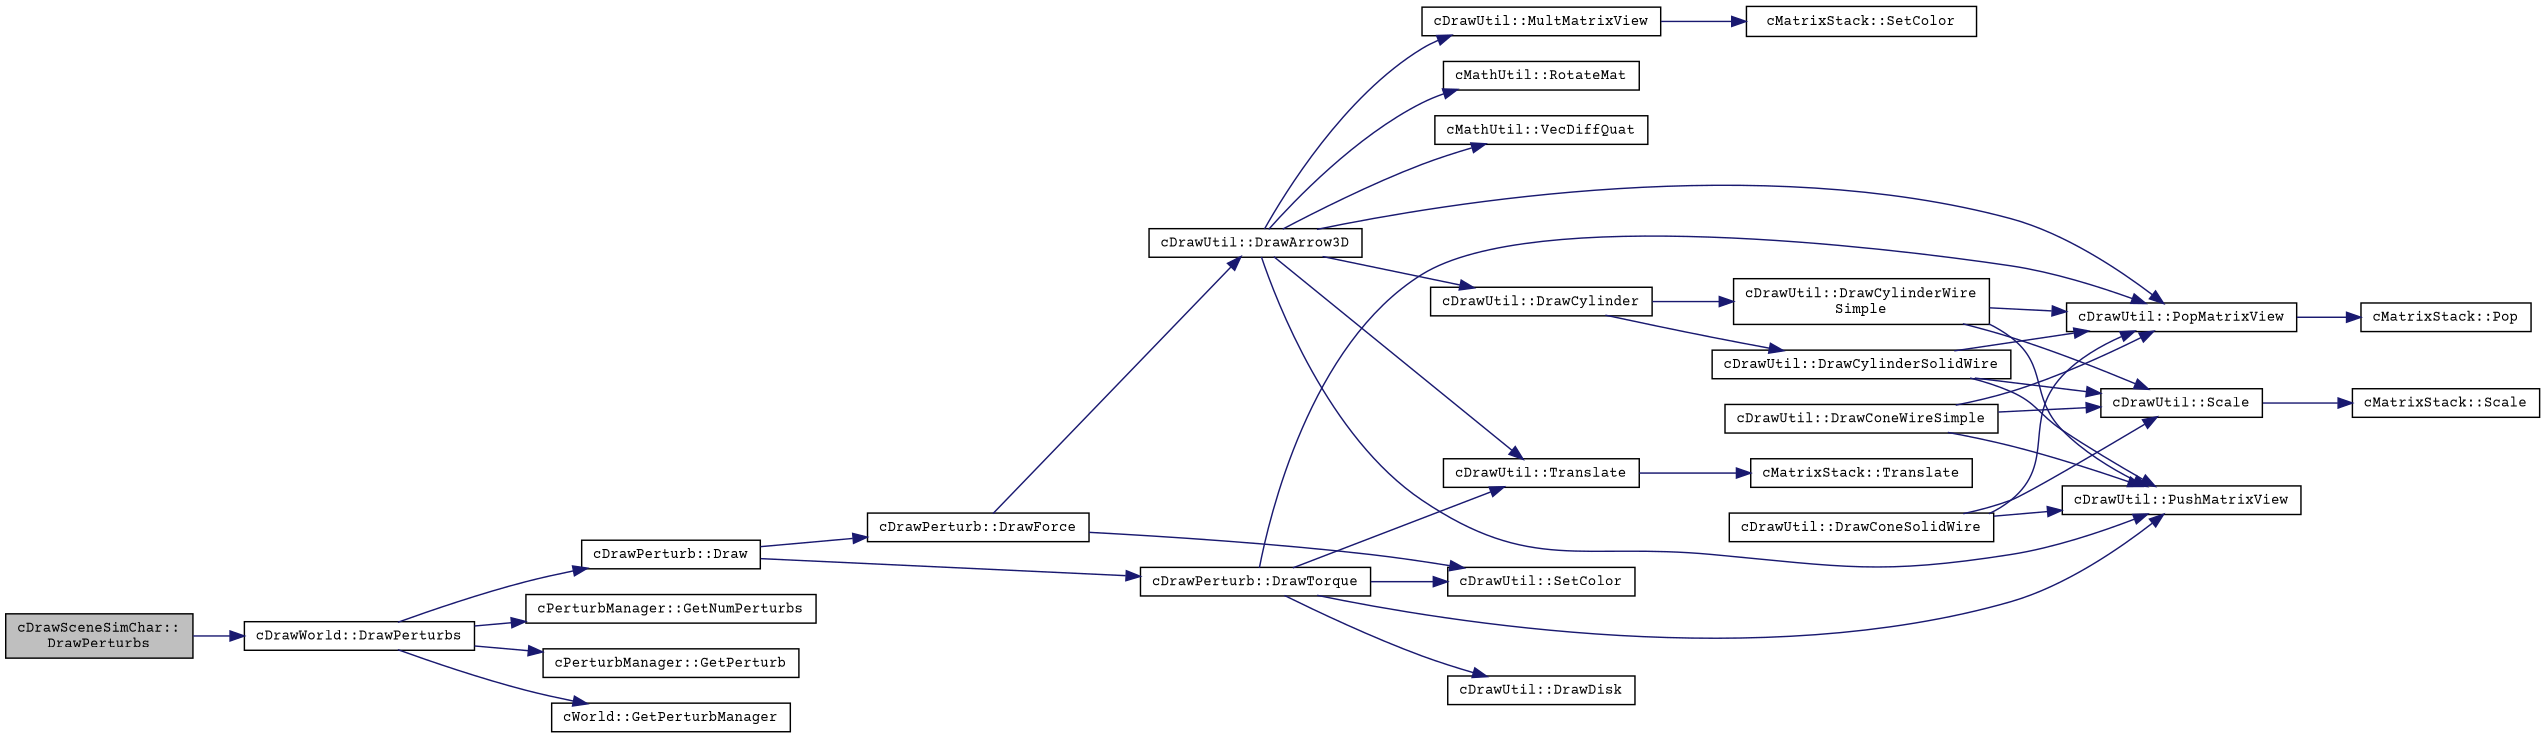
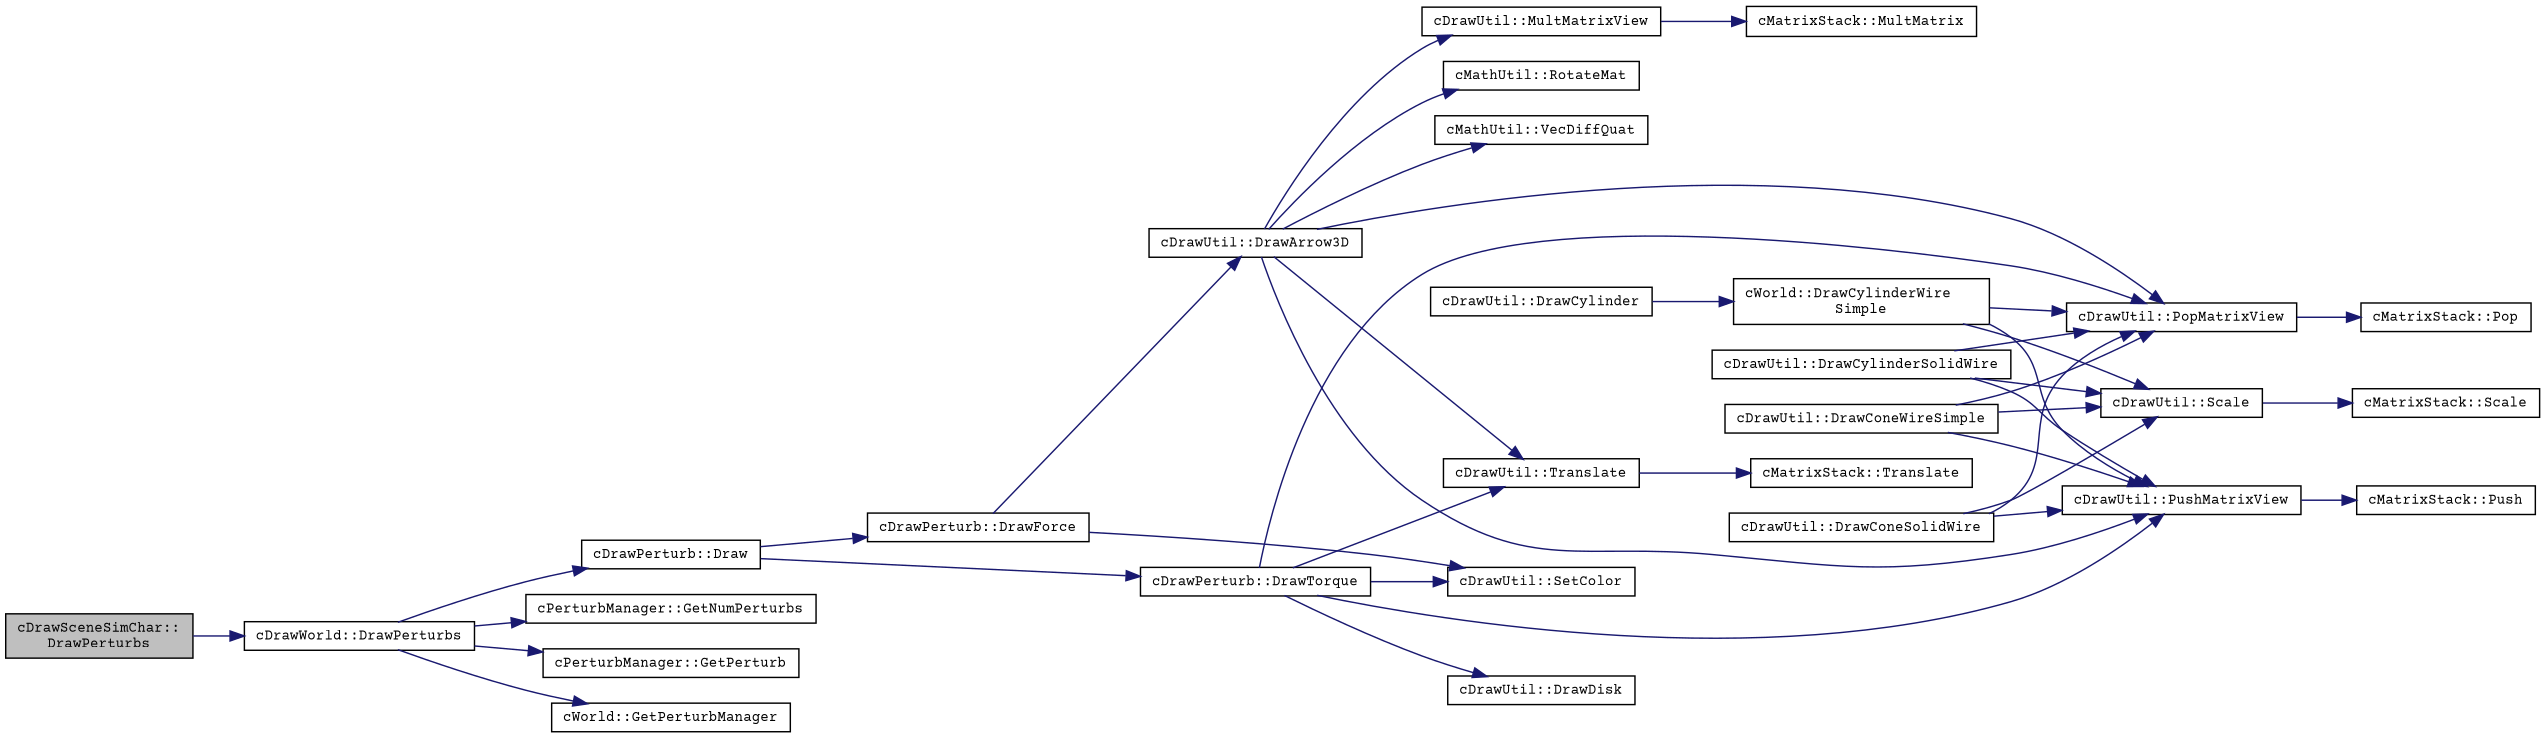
  digraph {
    fontname="Courier Prime"
    rankdir=LR
    node [color=black fillcolor=white fontname="Courier Prime" fontsize=10 shape=record style=filled]
    edge [color=midnightblue fontname="Courier Prime" fontsize=10 labelfontname=Helvetica labelfontsize=10 style=solid]
    n1 [fillcolor=grey75 fontcolor=black height=0.2 label="cDrawSceneSimChar::\lDrawPerturbs" width=0.4]
    n2 [height=0.2 label="cDrawWorld::DrawPerturbs" width=0.4]
    n3 [height=0.2 label="cDrawPerturb::Draw" width=0.4]
    n4 [height=0.2 label="cPerturbManager::GetNumPerturbs" width=0.4]
    n5 [height=0.2 label="cPerturbManager::GetPerturb" width=0.4]
    n6 [height=0.2 label="cWorld::GetPerturbManager" width=0.4]
    n7 [height=0.2 label="cDrawPerturb::DrawForce" width=0.4]
    n8 [height=0.2 label="cDrawPerturb::DrawTorque" width=0.4]
    n9 [height=0.2 label="cDrawUtil::DrawArrow3D" width=0.4]
    n10 [height=0.2 label="cDrawUtil::SetColor" width=0.4]
    n11 [height=0.2 label="cDrawUtil::PopMatrixView" width=0.4]
    n12 [height=0.2 label="cDrawUtil::PushMatrixView" width=0.4]
    n13 [height=0.2 label="cDrawUtil::Translate" width=0.4]
    n14 [height=0.2 label="cDrawUtil::DrawDisk" width=0.4]
    n15 [height=0.2 label="cDrawUtil::DrawCylinder" width=0.4]
    n16 [height=0.2 label="cDrawUtil::MultMatrixView" width=0.4]
    n17 [height=0.2 label="cMathUtil::RotateMat" width=0.4]
    n18 [height=0.2 label="cMathUtil::VecDiffQuat" width=0.4]
    n19 [height=0.2 label="cMatrixStack::Pop" width=0.4]
+   n20 [height=0.2 label="cMatrixStack::Push" width=0.4]
    n21 [height=0.2 label="cDrawUtil::DrawCylinderSolidWire" width=0.4]
-   n22 [height=0.2 label="cDrawUtil::DrawCylinderWire\lSimple" width=0.4]
-   n23 [height=0.2 label="cMatrixStack::SetColor" width=0.4]
+   n22 [height=0.2 label="cWorld::DrawCylinderWire\lSimple" width=0.4]
+   n23 [height=0.2 label="cMatrixStack::MultMatrix" width=0.4]
    n24 [height=0.2 label="cMatrixStack::Translate" width=0.4]
    n25 [height=0.2 label="cDrawUtil::DrawConeSolidWire" width=0.4]
    n26 [height=0.2 label="cDrawUtil::Scale" width=0.4]
    n27 [height=0.2 label="cDrawUtil::DrawConeWireSimple" width=0.4]
    n28 [height=0.2 label="cMatrixStack::Scale" width=0.4]
    n1 -> n2
    n2 -> n3
    n2 -> n4
    n2 -> n5
    n2 -> n6
    n3 -> n7
    n3 -> n8
    n7 -> n9
    n7 -> n10
    n8 -> n10
    n8 -> n11
    n8 -> n12
    n8 -> n13
    n8 -> n14
    n9 -> n11
    n9 -> n12
    n9 -> n13
-   n9 -> n15
    n9 -> n16
    n9 -> n17
    n9 -> n18
    n11 -> n19
+   n12 -> n20
    n13 -> n24
-   n15 -> n21
    n15 -> n22
    n16 -> n23
    n21 -> n11
    n21 -> n12
    n21 -> n26
    n22 -> n11
    n22 -> n12
    n22 -> n26
    n25 -> n11
    n25 -> n12
    n25 -> n26
    n26 -> n28
    n27 -> n11
    n27 -> n12
    n27 -> n26
  }
